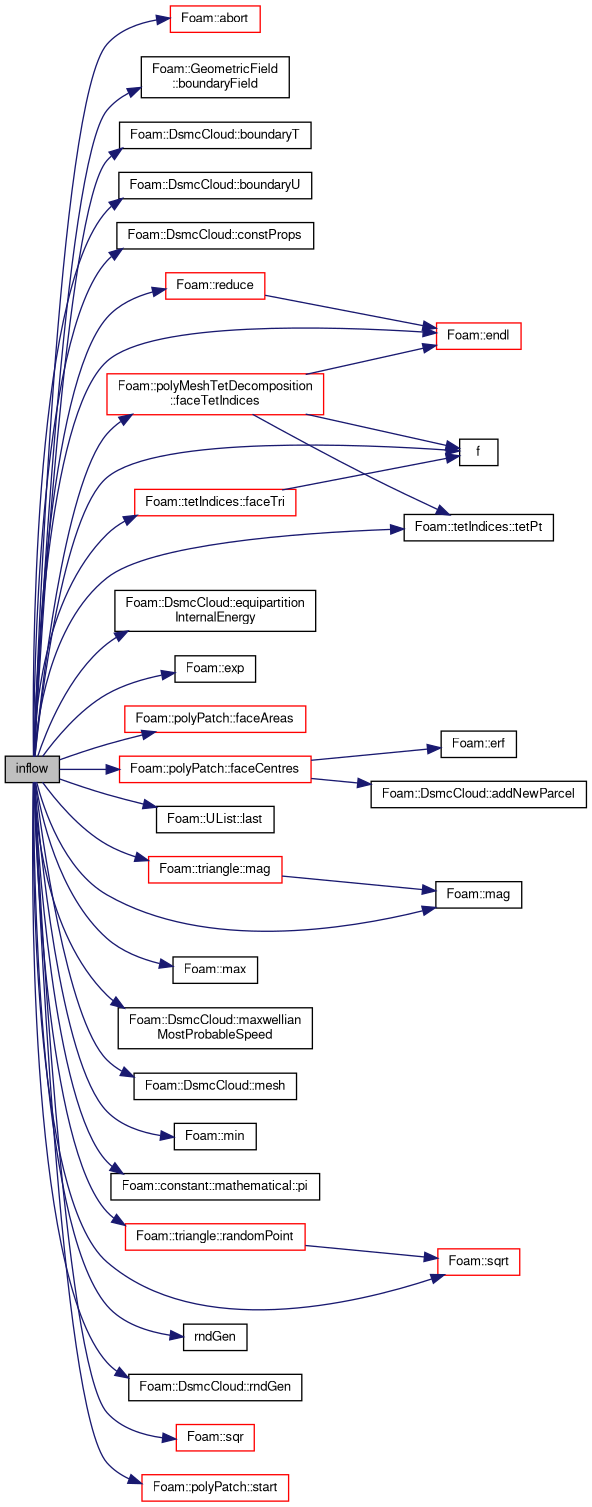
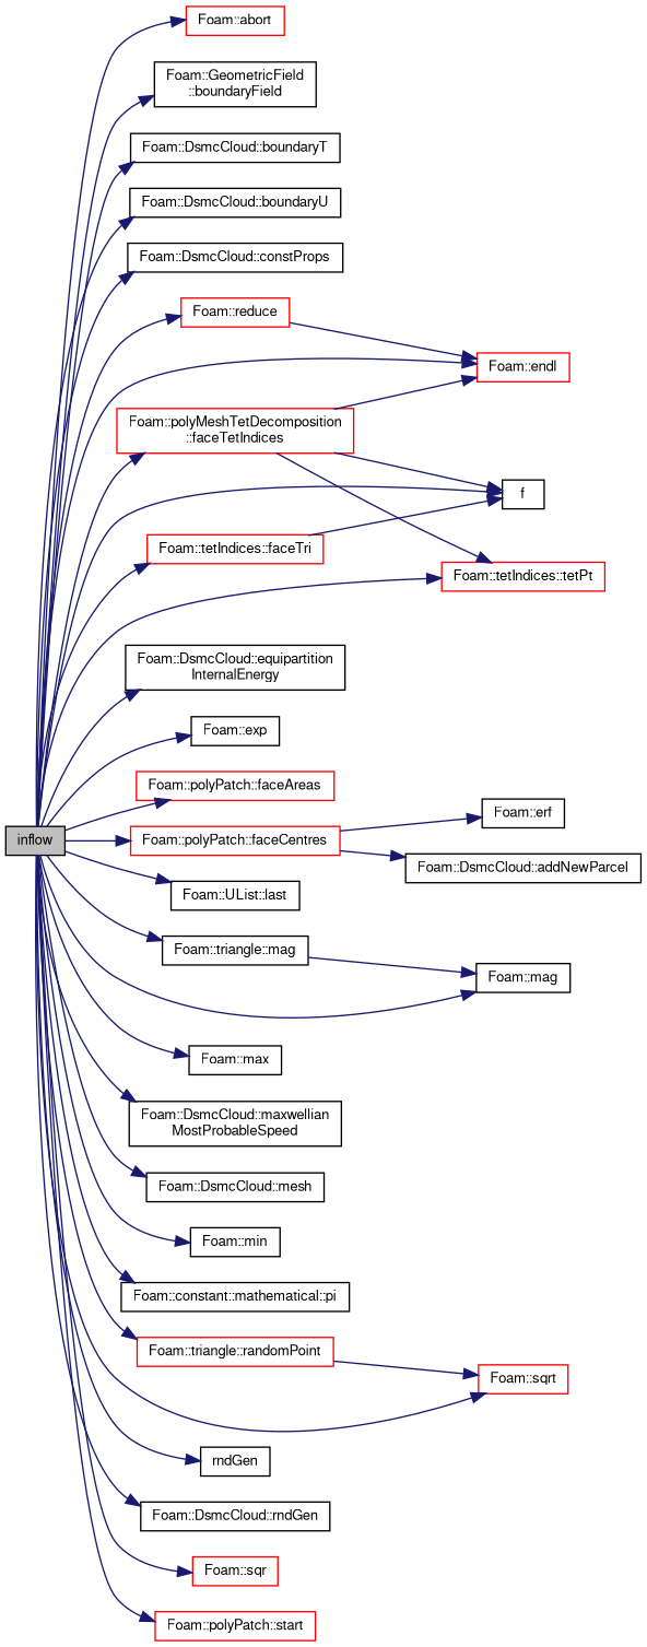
  digraph {
    rankdir=LR
    node [color=black fontname=FreeSans fontsize=10 shape=record]
    edge [color=midnightblue fontname=FreeSans fontsize=10 labelfontname=FreeSans labelfontsize=10 style=solid]
    n1 [fillcolor=grey75 fontcolor=black height=0.2 label=inflow style=filled width=0.4]
    n2 [color=red height=0.2 label="Foam::abort" width=0.4]
    n3 [height=0.2 label="Foam::GeometricField\l::boundaryField" width=0.4]
    n4 [height=0.2 label="Foam::DsmcCloud::boundaryT" width=0.4]
    n5 [height=0.2 label="Foam::DsmcCloud::boundaryU" width=0.4]
    n6 [height=0.2 label="Foam::DsmcCloud::constProps" width=0.4]
    n7 [color=red height=0.2 label="Foam::endl" width=0.4]
    n8 [height=0.2 label="Foam::DsmcCloud::equipartition\lInternalEnergy" width=0.4]
    n9 [height=0.2 label="Foam::exp" width=0.4]
    n10 [height=0.2 label=f width=0.4]
    n11 [color=red height=0.2 label="Foam::polyPatch::faceAreas" width=0.4]
    n12 [color=red height=0.2 label="Foam::polyPatch::faceCentres" width=0.4]
    n13 [color=red height=0.2 label="Foam::polyMeshTetDecomposition\l::faceTetIndices" width=0.4]
-   n14 [height=0.2 label="Foam::tetIndices::tetPt" width=0.4]
+   n14 [color=red height=0.2 label="Foam::tetIndices::tetPt" width=0.4]
    n15 [color=red height=0.2 label="Foam::tetIndices::faceTri" width=0.4]
    n16 [height=0.2 label="Foam::UList::last" width=0.4]
-   n17 [color=red height=0.2 label="Foam::triangle::mag" width=0.4]
+   n17 [height=0.2 label="Foam::triangle::mag" width=0.4]
    n18 [height=0.2 label="Foam::mag" width=0.4]
    n19 [height=0.2 label="Foam::max" width=0.4]
    n20 [height=0.2 label="Foam::DsmcCloud::maxwellian\lMostProbableSpeed" width=0.4]
    n21 [height=0.2 label="Foam::DsmcCloud::mesh" width=0.4]
    n22 [height=0.2 label="Foam::min" width=0.4]
    n23 [height=0.2 label="Foam::constant::mathematical::pi" width=0.4]
    n24 [color=red height=0.2 label="Foam::triangle::randomPoint" width=0.4]
    n25 [color=red height=0.2 label="Foam::sqrt" width=0.4]
    n26 [color=red height=0.2 label="Foam::reduce" width=0.4]
    n27 [height=0.2 label=rndGen width=0.4]
    n28 [height=0.2 label="Foam::DsmcCloud::rndGen" width=0.4]
    n29 [color=red height=0.2 label="Foam::sqr" width=0.4]
    n30 [color=red height=0.2 label="Foam::polyPatch::start" width=0.4]
    n31 [height=0.2 label="Foam::DsmcCloud::addNewParcel" width=0.4]
    n32 [height=0.2 label="Foam::erf" width=0.4]
    n1 -> n2
    n1 -> n3
    n1 -> n4
    n1 -> n5
    n1 -> n6
    n1 -> n7
    n1 -> n8
    n1 -> n9
    n1 -> n10
    n1 -> n11
    n1 -> n12
    n1 -> n13
    n1 -> n14
    n1 -> n15
    n1 -> n16
    n1 -> n17
    n1 -> n18
    n1 -> n19
    n1 -> n20
    n1 -> n21
    n1 -> n22
    n1 -> n23
    n1 -> n24
    n1 -> n25
    n1 -> n26
    n1 -> n27
    n1 -> n28
    n1 -> n29
    n1 -> n30
    n12 -> n31
    n12 -> n32
    n13 -> n7
    n13 -> n10
    n13 -> n14
    n15 -> n10
    n17 -> n18
    n24 -> n25
    n26 -> n7
  }
